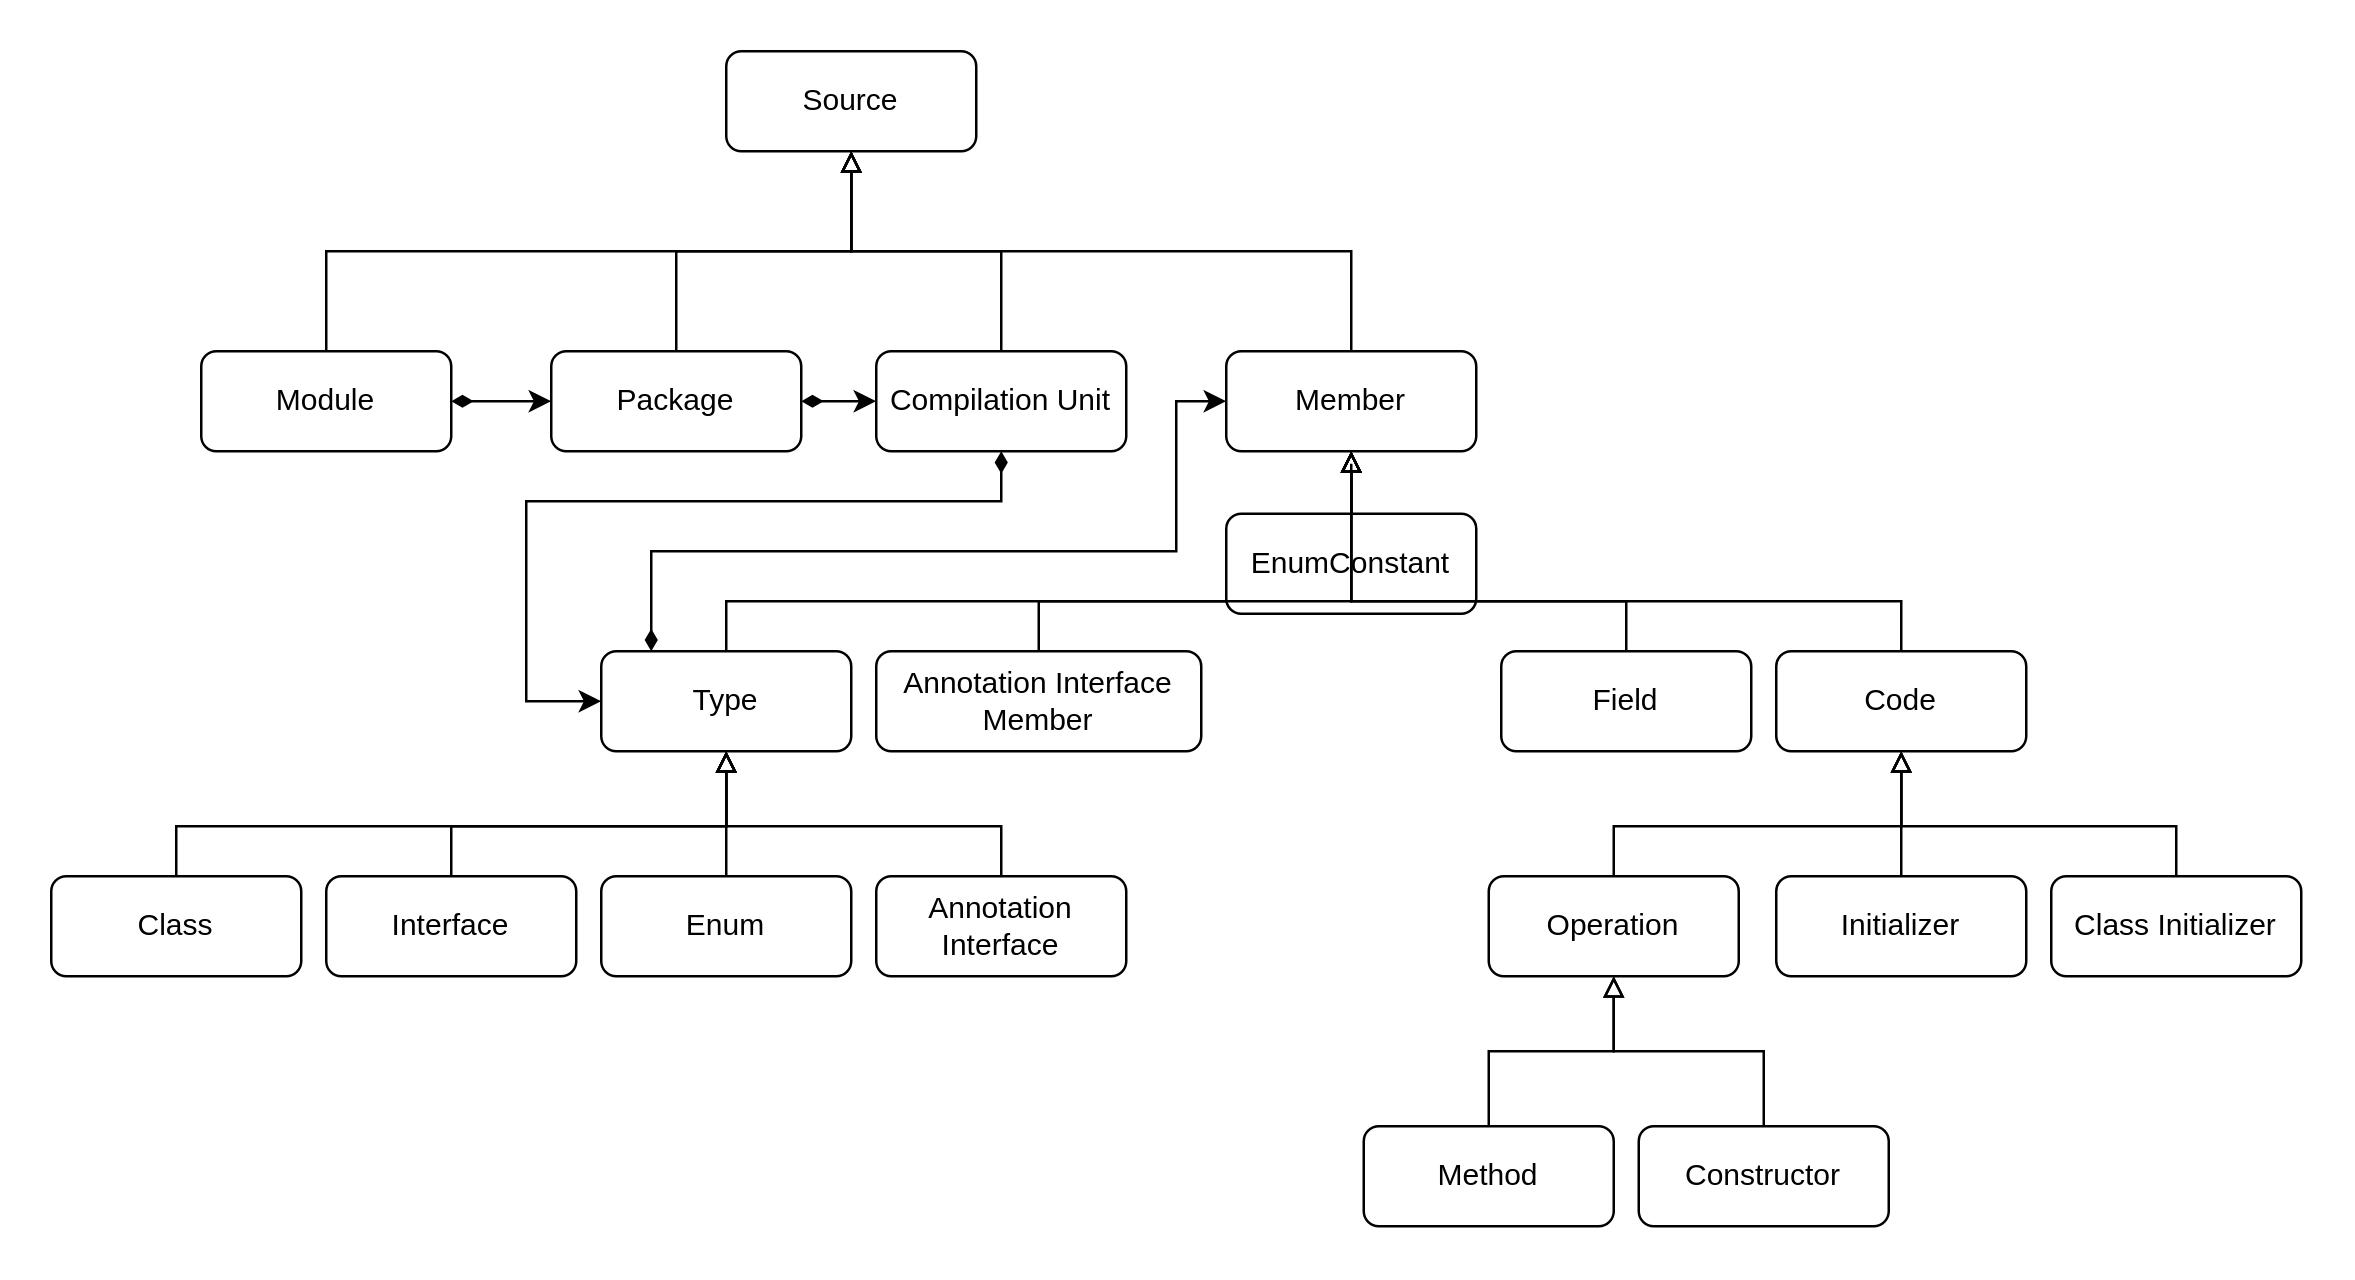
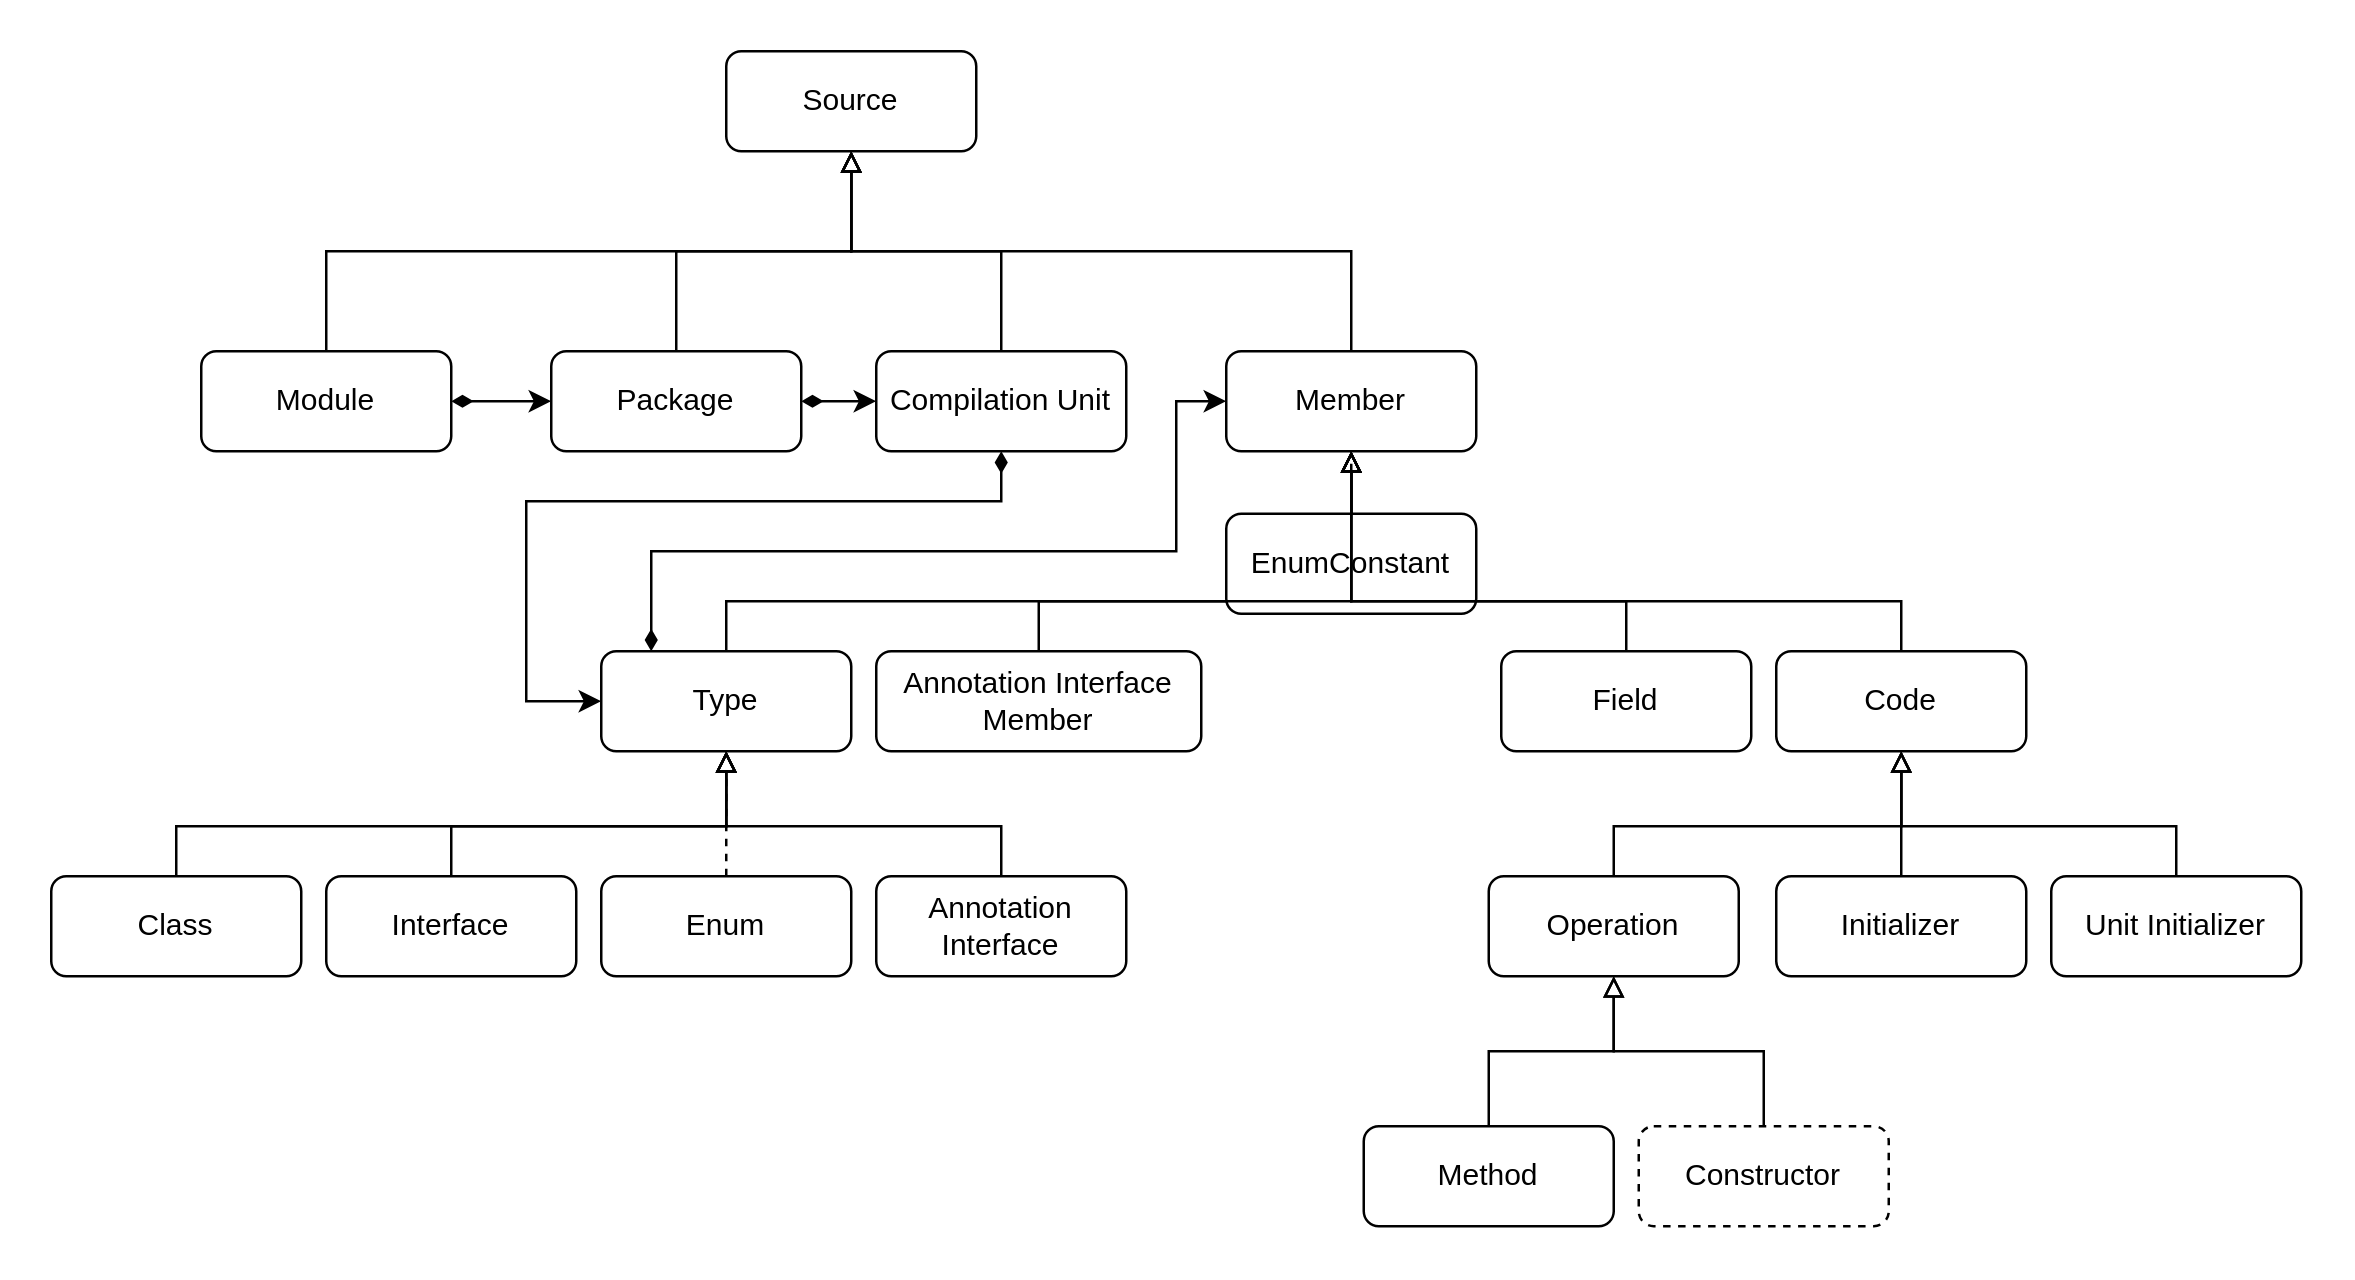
  <mxCell id="0" />
  <mxCell id="1" parent="0" />
  <mxCell id="2" value="Source" style="rounded=1;whiteSpace=wrap;html=1;" vertex="1" parent="1"><mxGeometry x="290" y="20" width="100" height="40" as="geometry" /></mxCell>
  <mxCell id="3" style="edgeStyle=orthogonalEdgeStyle;rounded=0;orthogonalLoop=1;jettySize=auto;html=1;endArrow=block;endFill=0;" edge="1" parent="1" source="5" target="2"><mxGeometry relative="1" as="geometry" /></mxCell>
  <mxCell id="4" style="edgeStyle=orthogonalEdgeStyle;rounded=0;orthogonalLoop=1;jettySize=auto;html=1;endArrow=classic;endFill=1;startArrow=diamondThin;startFill=1;" edge="1" parent="1" source="5" target="16"><mxGeometry relative="1" as="geometry"><Array as="points"><mxPoint x="400" y="200" /><mxPoint x="210" y="200" /><mxPoint x="210" y="280" /></Array></mxGeometry></mxCell>
  <mxCell id="5" value="Compilation Unit" style="rounded=1;whiteSpace=wrap;html=1;" vertex="1" parent="1"><mxGeometry x="350" y="140" width="100" height="40" as="geometry" /></mxCell>
  <mxCell id="6" style="edgeStyle=orthogonalEdgeStyle;rounded=0;orthogonalLoop=1;jettySize=auto;html=1;endArrow=block;endFill=0;" edge="1" parent="1" source="8" target="2"><mxGeometry relative="1" as="geometry" /></mxCell>
  <mxCell id="7" style="edgeStyle=orthogonalEdgeStyle;rounded=0;orthogonalLoop=1;jettySize=auto;html=1;startArrow=diamondThin;startFill=1;endArrow=classic;endFill=1;" edge="1" parent="1" source="8" target="5"><mxGeometry relative="1" as="geometry" /></mxCell>
  <mxCell id="8" value="Package" style="rounded=1;whiteSpace=wrap;html=1;" vertex="1" parent="1"><mxGeometry x="220" y="140" width="100" height="40" as="geometry" /></mxCell>
  <mxCell id="9" style="edgeStyle=orthogonalEdgeStyle;rounded=0;orthogonalLoop=1;jettySize=auto;html=1;entryX=0.5;entryY=1;entryDx=0;entryDy=0;endArrow=block;endFill=0;" edge="1" parent="1" source="11" target="2"><mxGeometry relative="1" as="geometry"><Array as="points"><mxPoint x="130" y="100" /><mxPoint x="340" y="100" /></Array></mxGeometry></mxCell>
  <mxCell id="10" style="edgeStyle=orthogonalEdgeStyle;rounded=0;orthogonalLoop=1;jettySize=auto;html=1;startArrow=diamondThin;startFill=1;endArrow=classic;endFill=1;" edge="1" parent="1" source="11" target="8"><mxGeometry relative="1" as="geometry" /></mxCell>
  <mxCell id="11" value="Module" style="rounded=1;whiteSpace=wrap;html=1;" vertex="1" parent="1"><mxGeometry x="80" y="140" width="100" height="40" as="geometry" /></mxCell>
  <mxCell id="12" style="edgeStyle=orthogonalEdgeStyle;rounded=0;orthogonalLoop=1;jettySize=auto;html=1;endArrow=block;endFill=0;" edge="1" parent="1" source="13" target="2"><mxGeometry relative="1" as="geometry"><Array as="points"><mxPoint x="540" y="100" /><mxPoint x="340" y="100" /></Array></mxGeometry></mxCell>
  <mxCell id="13" value="Member" style="rounded=1;whiteSpace=wrap;html=1;" vertex="1" parent="1"><mxGeometry x="490" y="140" width="100" height="40" as="geometry" /></mxCell>
  <mxCell id="14" style="edgeStyle=orthogonalEdgeStyle;rounded=0;orthogonalLoop=1;jettySize=auto;html=1;endArrow=block;endFill=0;" edge="1" parent="1" source="16" target="13"><mxGeometry relative="1" as="geometry"><Array as="points"><mxPoint x="290" y="240" /><mxPoint x="540" y="240" /></Array></mxGeometry></mxCell>
  <mxCell id="15" style="edgeStyle=orthogonalEdgeStyle;rounded=0;orthogonalLoop=1;jettySize=auto;html=1;startArrow=diamondThin;startFill=1;endArrow=classic;endFill=1;" edge="1" parent="1" source="16" target="13"><mxGeometry relative="1" as="geometry"><Array as="points"><mxPoint x="260" y="220" /><mxPoint x="470" y="220" /><mxPoint x="470" y="160" /></Array></mxGeometry></mxCell>
  <mxCell id="16" value="Type" style="rounded=1;whiteSpace=wrap;html=1;" vertex="1" parent="1"><mxGeometry x="240" y="260" width="100" height="40" as="geometry" /></mxCell>
  <mxCell id="17" value="Field" style="rounded=1;whiteSpace=wrap;html=1;" vertex="1" parent="1"><mxGeometry x="600" y="260" width="100" height="40" as="geometry" /></mxCell>
  <mxCell id="18" value="Code" style="rounded=1;whiteSpace=wrap;html=1;" vertex="1" parent="1"><mxGeometry x="710" y="260" width="100" height="40" as="geometry" /></mxCell>
  <mxCell id="19" style="edgeStyle=orthogonalEdgeStyle;rounded=0;orthogonalLoop=1;jettySize=auto;html=1;endArrow=block;endFill=0;" edge="1" parent="1" source="20" target="18"><mxGeometry relative="1" as="geometry"><Array as="points"><mxPoint x="645" y="330" /><mxPoint x="760" y="330" /></Array></mxGeometry></mxCell>
  <mxCell id="20" value="Operation" style="rounded=1;whiteSpace=wrap;html=1;" vertex="1" parent="1"><mxGeometry x="595" y="350" width="100" height="40" as="geometry" /></mxCell>
  <mxCell id="21" style="edgeStyle=orthogonalEdgeStyle;rounded=0;orthogonalLoop=1;jettySize=auto;html=1;endArrow=block;endFill=0;" edge="1" parent="1" source="22" target="20"><mxGeometry relative="1" as="geometry" /></mxCell>
  <mxCell id="22" value="Method" style="rounded=1;whiteSpace=wrap;html=1;" vertex="1" parent="1"><mxGeometry x="545" y="450" width="100" height="40" as="geometry" /></mxCell>
  <mxCell id="23" style="edgeStyle=orthogonalEdgeStyle;rounded=0;orthogonalLoop=1;jettySize=auto;html=1;endArrow=block;endFill=0;" edge="1" parent="1" source="24" target="20"><mxGeometry relative="1" as="geometry" /></mxCell>
- <mxCell id="24" value="Constructor" style="rounded=1;whiteSpace=wrap;html=1;" vertex="1" parent="1"><mxGeometry x="655" y="450" width="100" height="40" as="geometry" /></mxCell>
+ <mxCell id="24" value="Constructor" style="rounded=1;whiteSpace=wrap;html=1;dashed=1;" vertex="1" parent="1"><mxGeometry x="655" y="450" width="100" height="40" as="geometry" /></mxCell>
  <mxCell id="25" style="edgeStyle=orthogonalEdgeStyle;rounded=0;orthogonalLoop=1;jettySize=auto;html=1;endArrow=block;endFill=0;" edge="1" parent="1" source="26" target="16"><mxGeometry relative="1" as="geometry"><Array as="points"><mxPoint x="70" y="330" /><mxPoint x="290" y="330" /></Array></mxGeometry></mxCell>
  <mxCell id="26" value="Class" style="rounded=1;whiteSpace=wrap;html=1;" vertex="1" parent="1"><mxGeometry x="20" y="350" width="100" height="40" as="geometry" /></mxCell>
  <mxCell id="27" style="edgeStyle=orthogonalEdgeStyle;rounded=0;orthogonalLoop=1;jettySize=auto;html=1;endArrow=block;endFill=0;" edge="1" parent="1" source="28" target="16"><mxGeometry relative="1" as="geometry"><mxPoint x="240" y="340" as="sourcePoint" /><Array as="points"><mxPoint x="180" y="330" /><mxPoint x="290" y="330" /></Array></mxGeometry></mxCell>
  <mxCell id="28" value="Interface" style="rounded=1;whiteSpace=wrap;html=1;" vertex="1" parent="1"><mxGeometry x="130" y="350" width="100" height="40" as="geometry" /></mxCell>
- <mxCell id="29" style="edgeStyle=orthogonalEdgeStyle;rounded=0;orthogonalLoop=1;jettySize=auto;html=1;endArrow=block;endFill=0;" edge="1" parent="1" source="30" target="16"><mxGeometry relative="1" as="geometry" /></mxCell>
+ <mxCell id="29" style="edgeStyle=orthogonalEdgeStyle;rounded=0;orthogonalLoop=1;jettySize=auto;html=1;endArrow=block;endFill=0;dashed=1;" edge="1" parent="1" source="30" target="16"><mxGeometry relative="1" as="geometry" /></mxCell>
  <mxCell id="30" value="Enum" style="rounded=1;whiteSpace=wrap;html=1;" vertex="1" parent="1"><mxGeometry x="240" y="350" width="100" height="40" as="geometry" /></mxCell>
  <mxCell id="31" style="edgeStyle=orthogonalEdgeStyle;rounded=0;orthogonalLoop=1;jettySize=auto;html=1;endArrow=block;endFill=0;" edge="1" parent="1" source="32" target="16"><mxGeometry relative="1" as="geometry"><Array as="points"><mxPoint x="400" y="330" /><mxPoint x="290" y="330" /></Array></mxGeometry></mxCell>
  <mxCell id="32" value="Annotation Interface" style="rounded=1;whiteSpace=wrap;html=1;" vertex="1" parent="1"><mxGeometry x="350" y="350" width="100" height="40" as="geometry" /></mxCell>
  <mxCell id="33" value="Annotation Interface Member" style="rounded=1;whiteSpace=wrap;html=1;" vertex="1" parent="1"><mxGeometry x="350" y="260" width="130" height="40" as="geometry" /></mxCell>
  <mxCell id="34" value="EnumConstant" style="rounded=1;whiteSpace=wrap;html=1;" vertex="1" parent="1"><mxGeometry x="490" y="205" width="100" height="40" as="geometry" /></mxCell>
  <mxCell id="35" style="edgeStyle=orthogonalEdgeStyle;rounded=0;orthogonalLoop=1;jettySize=auto;html=1;endArrow=block;endFill=0;" edge="1" parent="1" source="36" target="18"><mxGeometry relative="1" as="geometry" /></mxCell>
  <mxCell id="36" value="Initializer" style="rounded=1;whiteSpace=wrap;html=1;" vertex="1" parent="1"><mxGeometry x="710" y="350" width="100" height="40" as="geometry" /></mxCell>
  <mxCell id="37" style="edgeStyle=orthogonalEdgeStyle;rounded=0;orthogonalLoop=1;jettySize=auto;html=1;endArrow=block;endFill=0;" edge="1" parent="1" source="38" target="18"><mxGeometry relative="1" as="geometry"><Array as="points"><mxPoint x="870" y="330" /><mxPoint x="760" y="330" /></Array></mxGeometry></mxCell>
- <mxCell id="38" value="Class Initializer" style="rounded=1;whiteSpace=wrap;html=1;" vertex="1" parent="1"><mxGeometry x="820" y="350" width="100" height="40" as="geometry" /></mxCell>
+ <mxCell id="38" value="Unit Initializer" style="rounded=1;whiteSpace=wrap;html=1;" vertex="1" parent="1"><mxGeometry x="820" y="350" width="100" height="40" as="geometry" /></mxCell>
  <mxCell id="39" style="edgeStyle=orthogonalEdgeStyle;rounded=0;orthogonalLoop=1;jettySize=auto;html=1;endArrow=block;endFill=0;" edge="1" parent="1" source="33" target="13"><mxGeometry relative="1" as="geometry"><mxPoint x="300" y="230" as="sourcePoint" /><mxPoint x="300" y="190" as="targetPoint" /><Array as="points"><mxPoint x="415" y="240" /><mxPoint x="540" y="240" /></Array></mxGeometry></mxCell>
  <mxCell id="40" style="edgeStyle=orthogonalEdgeStyle;rounded=0;orthogonalLoop=1;jettySize=auto;html=1;endArrow=block;endFill=0;" edge="1" parent="1" source="34" target="13"><mxGeometry relative="1" as="geometry"><mxPoint x="310" y="240" as="sourcePoint" /><mxPoint x="310" y="200" as="targetPoint" /></mxGeometry></mxCell>
  <mxCell id="41" style="edgeStyle=orthogonalEdgeStyle;rounded=0;orthogonalLoop=1;jettySize=auto;html=1;endArrow=block;endFill=0;" edge="1" parent="1" source="17" target="13"><mxGeometry relative="1" as="geometry"><mxPoint x="320" y="250" as="sourcePoint" /><mxPoint x="320" y="210" as="targetPoint" /><Array as="points"><mxPoint x="650" y="240" /><mxPoint x="540" y="240" /></Array></mxGeometry></mxCell>
  <mxCell id="42" style="edgeStyle=orthogonalEdgeStyle;rounded=0;orthogonalLoop=1;jettySize=auto;html=1;endArrow=block;endFill=0;" edge="1" parent="1" source="18" target="13"><mxGeometry relative="1" as="geometry"><mxPoint x="330" y="260" as="sourcePoint" /><mxPoint x="330" y="220" as="targetPoint" /><Array as="points"><mxPoint x="760" y="240" /><mxPoint x="540" y="240" /></Array></mxGeometry></mxCell>
